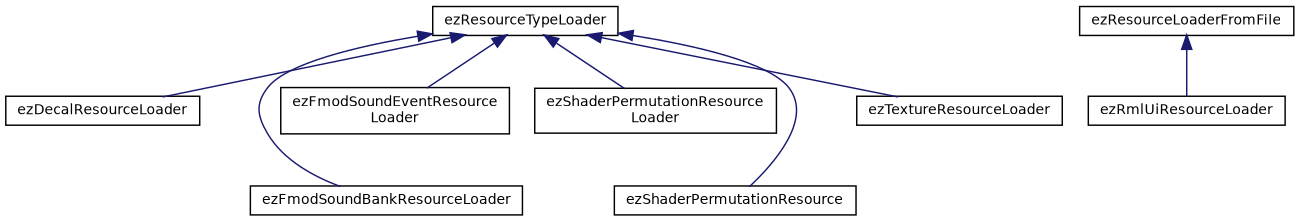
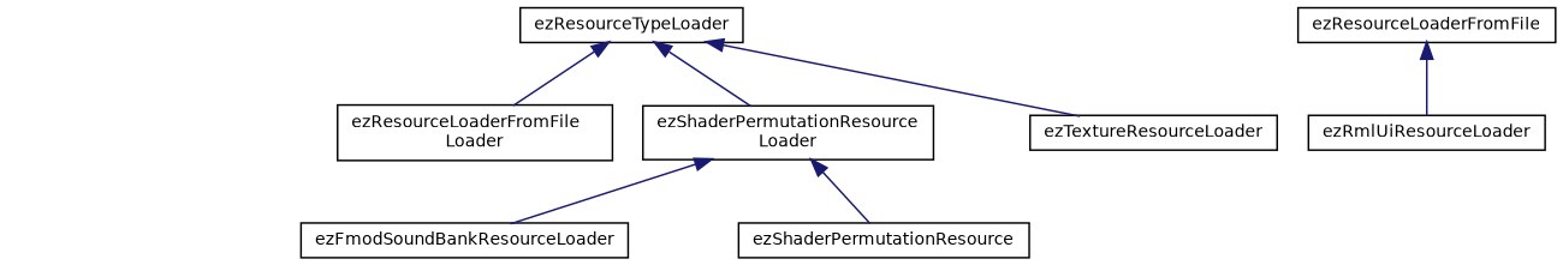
  digraph {
    rankdir=TB
    node [color=black fillcolor=white fontname=Helvetica fontsize=10 shape=record style=filled]
    edge [color=midnightblue dir=back fontname=Helvetica fontsize=10 labelfontname=Helvetica labelfontsize=10 style=solid]
    n1 [height=0.2 label=ezResourceTypeLoader width=0.4]
-   n2 [height=0.2 label=ezDecalResourceLoader width=0.4]
    n3 [height=0.2 label=ezFmodSoundBankResourceLoader width=0.4]
-   n4 [height=0.2 label="ezFmodSoundEventResource\lLoader" width=0.4]
+   n4 [height=0.2 label="ezResourceLoaderFromFile\lLoader" width=0.4]
    n5 [height=0.2 label=ezShaderPermutationResource width=0.4]
    n6 [height=0.2 label="ezShaderPermutationResource\lLoader" width=0.4]
    n7 [height=0.2 label=ezTextureResourceLoader width=0.4]
    n8 [height=0.2 label=ezResourceLoaderFromFile width=0.4]
    n9 [height=0.2 label=ezRmlUiResourceLoader width=0.4]
-   n1 -> n2
-   n1 -> n3
+   n6 -> n3
    n1 -> n4
-   n1 -> n5
+   n6 -> n5
    n1 -> n6
    n1 -> n7
    n8 -> n9
  }
